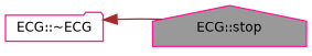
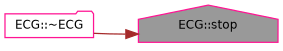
  digraph {
    rankdir=RL
    node [color=deeppink fontname=Helvetica fontsize=10 style=filled]
    n1 [fillcolor=grey60 fontcolor=black height=0.2 label="ECG::stop" shape=house width=0.4]
    n2 [fillcolor=white height=0.2 label="ECG::~ECG" shape=folder width=0.4]
-   n2 -> n1 [color=brown dir=back fontname=Helvetica fontsize=10 labelfontname=Helvetica labelfontsize=10 style=solid]
+   n1 -> n2 [color=brown dir=back fontname=Helvetica fontsize=10 labelfontname=Helvetica labelfontsize=10 style=solid]
  }
